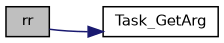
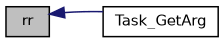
  digraph {
    rankdir=LR
    node [color=black fontname=Helvetica fontsize=10 shape=record style=filled]
    n1 [fillcolor=grey75 fontcolor=black height=0.2 label=rr width=0.4]
    n2 [fillcolor=white height=0.2 label=Task_GetArg width=0.4]
-   n1 -> n2 [color=midnightblue fontname=Helvetica fontsize=10 labelfontname=Helvetica labelfontsize=10 style=solid]
+   n2 -> n1 [color=midnightblue fontname=Helvetica fontsize=10 labelfontname=Helvetica labelfontsize=10 style=solid]
  }
